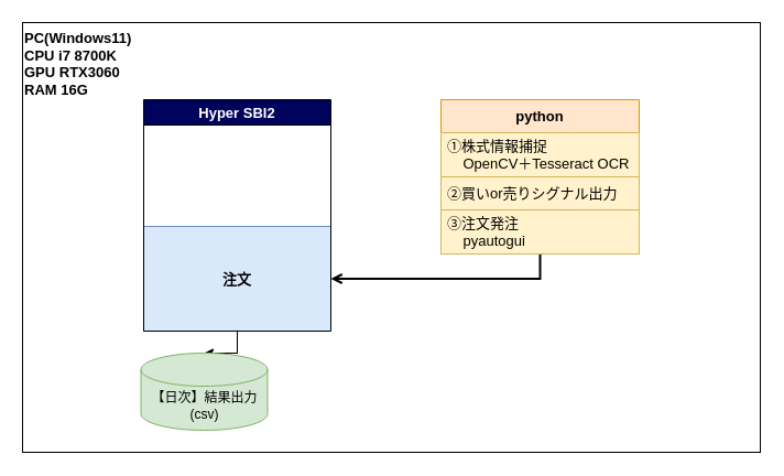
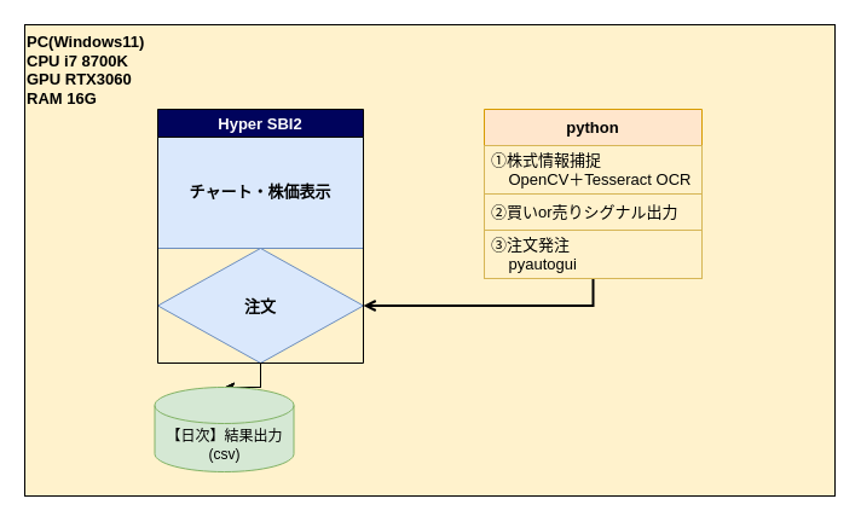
  <mxCell id="0" />
  <mxCell id="1" parent="0" />
- <mxCell id="2" value="&lt;span style=&quot;font-size: 13px; font-weight: 700;&quot;&gt;PC(Windows11)&lt;/span&gt;&lt;div style=&quot;font-size: 13px; font-weight: 700;&quot;&gt;CPU i7 8700K&lt;/div&gt;&lt;div style=&quot;font-size: 13px; font-weight: 700;&quot;&gt;GPU RTX3060&lt;/div&gt;&lt;div style=&quot;font-size: 13px; font-weight: 700;&quot;&gt;RAM&amp;nbsp;16G&lt;/div&gt;" style="rounded=0;whiteSpace=wrap;html=1;align=left;verticalAlign=top;" parent="1" vertex="1"><mxGeometry y="20" width="670" height="390" as="geometry" x="20" /></mxCell>
+ <mxCell id="2" value="&lt;span style=&quot;font-size: 13px; font-weight: 700;&quot;&gt;PC(Windows11)&lt;/span&gt;&lt;div style=&quot;font-size: 13px; font-weight: 700;&quot;&gt;CPU i7 8700K&lt;/div&gt;&lt;div style=&quot;font-size: 13px; font-weight: 700;&quot;&gt;GPU RTX3060&lt;/div&gt;&lt;div style=&quot;font-size: 13px; font-weight: 700;&quot;&gt;RAM&amp;nbsp;16G&lt;/div&gt;" style="rounded=0;whiteSpace=wrap;html=1;align=left;verticalAlign=top;fillColor=#fff2cc;" parent="1" vertex="1"><mxGeometry y="20" width="670" height="390" as="geometry" x="20" /></mxCell>
  <mxCell id="3" style="edgeStyle=orthogonalEdgeStyle;rounded=0;orthogonalLoop=1;jettySize=auto;html=1;" parent="1" source="5" target="12" edge="1"><mxGeometry relative="1" as="geometry" /></mxCell>
  <mxCell id="4" value="" style="edgeStyle=orthogonalEdgeStyle;rounded=0;orthogonalLoop=1;jettySize=auto;html=1;" parent="1" source="5" target="12" edge="1"><mxGeometry relative="1" as="geometry" /></mxCell>
- <mxCell id="5" value="&lt;div&gt;注文&lt;/div&gt;" style="rounded=0;whiteSpace=wrap;html=1;fontStyle=1;fontSize=13;fillColor=#dae8fc;strokeColor=#6c8ebf;" parent="1" vertex="1"><mxGeometry x="130" y="205" width="170" height="95" as="geometry" /></mxCell>
+ <mxCell id="5" value="&lt;div&gt;注文&lt;/div&gt;" style="rhombus;whiteSpace=wrap;html=1;fontStyle=1;fontSize=13;fillColor=#dae8fc;strokeColor=#6c8ebf;" parent="1" vertex="1"><mxGeometry x="130" y="205" width="170" height="95" as="geometry" /></mxCell>
+ <mxCell id="6" value="&lt;div&gt;チャート・株価表示&lt;/div&gt;" style="rounded=0;whiteSpace=wrap;html=1;fontStyle=1;fontSize=13;fillColor=#dae8fc;strokeColor=#6c8ebf;" parent="1" vertex="1"><mxGeometry x="130" y="110" width="170" height="95" as="geometry" /></mxCell>
  <mxCell id="7" style="edgeStyle=orthogonalEdgeStyle;rounded=0;orthogonalLoop=1;jettySize=auto;html=1;exitX=0.5;exitY=1;exitDx=0;exitDy=0;strokeWidth=2;endArrow=open;" edge="1" parent="1" source="8" target="5"><mxGeometry relative="1" as="geometry" /></mxCell>
  <mxCell id="8" value="python" style="swimlane;fontStyle=1;childLayout=stackLayout;horizontal=1;startSize=30;horizontalStack=0;resizeParent=1;resizeParentMax=0;resizeLast=0;collapsible=1;marginBottom=0;whiteSpace=wrap;html=1;fontSize=13;fillColor=#ffe6cc;strokeColor=#d79b00;" parent="1" vertex="1"><mxGeometry x="400" y="90" width="180" height="140" as="geometry" /></mxCell>
  <mxCell id="9" value="①株式情報捕捉&lt;div&gt;&lt;span style=&quot;background-color: transparent; color: light-dark(rgb(0, 0, 0), rgb(255, 255, 255));&quot;&gt;&amp;nbsp; &amp;nbsp; OpenCV＋Tesseract OCR&lt;/span&gt;&lt;/div&gt;" style="text;strokeColor=#d6b656;fillColor=#fff2cc;align=left;verticalAlign=middle;spacingLeft=4;spacingRight=4;overflow=hidden;points=[[0,0.5],[1,0.5]];portConstraint=eastwest;rotatable=0;whiteSpace=wrap;html=1;fontStyle=0;fontSize=13;" parent="8" vertex="1"><mxGeometry y="30" width="180" height="40" as="geometry" /></mxCell>
  <mxCell id="10" value="②買いor売りシグナル出力" style="text;strokeColor=#d6b656;fillColor=#fff2cc;align=left;verticalAlign=middle;spacingLeft=4;spacingRight=4;overflow=hidden;points=[[0,0.5],[1,0.5]];portConstraint=eastwest;rotatable=0;whiteSpace=wrap;html=1;fontStyle=0;fontSize=13;" parent="8" vertex="1"><mxGeometry y="70" width="180" height="30" as="geometry" /></mxCell>
  <mxCell id="11" value="➂注文発注&lt;div&gt;&amp;nbsp; &amp;nbsp; pyautogui&amp;nbsp;&lt;/div&gt;" style="text;strokeColor=#d6b656;fillColor=#fff2cc;align=left;verticalAlign=middle;spacingLeft=4;spacingRight=4;overflow=hidden;points=[[0,0.5],[1,0.5]];portConstraint=eastwest;rotatable=0;whiteSpace=wrap;html=1;fontStyle=0;fontSize=13;" vertex="1" parent="8"><mxGeometry y="100" width="180" height="40" as="geometry" /></mxCell>
  <mxCell id="12" value="【日次】結果出力(csv)" style="shape=cylinder3;whiteSpace=wrap;html=1;boundedLbl=1;backgroundOutline=1;size=15;fillColor=#d5e8d4;strokeColor=#82b366;" parent="1" vertex="1"><mxGeometry x="127.5" y="320" width="115" height="70" as="geometry" /></mxCell>
  <mxCell id="13" value="&lt;span style=&quot;font-size: 13px;&quot;&gt;Hyper SBI2&lt;/span&gt;" style="swimlane;whiteSpace=wrap;html=1;fillColor=light-dark(#00035c, #ededed);fontColor=light-dark(#ffffff, #ededed);" parent="1" vertex="1"><mxGeometry x="130" y="90" width="170" height="210" as="geometry" /></mxCell>
